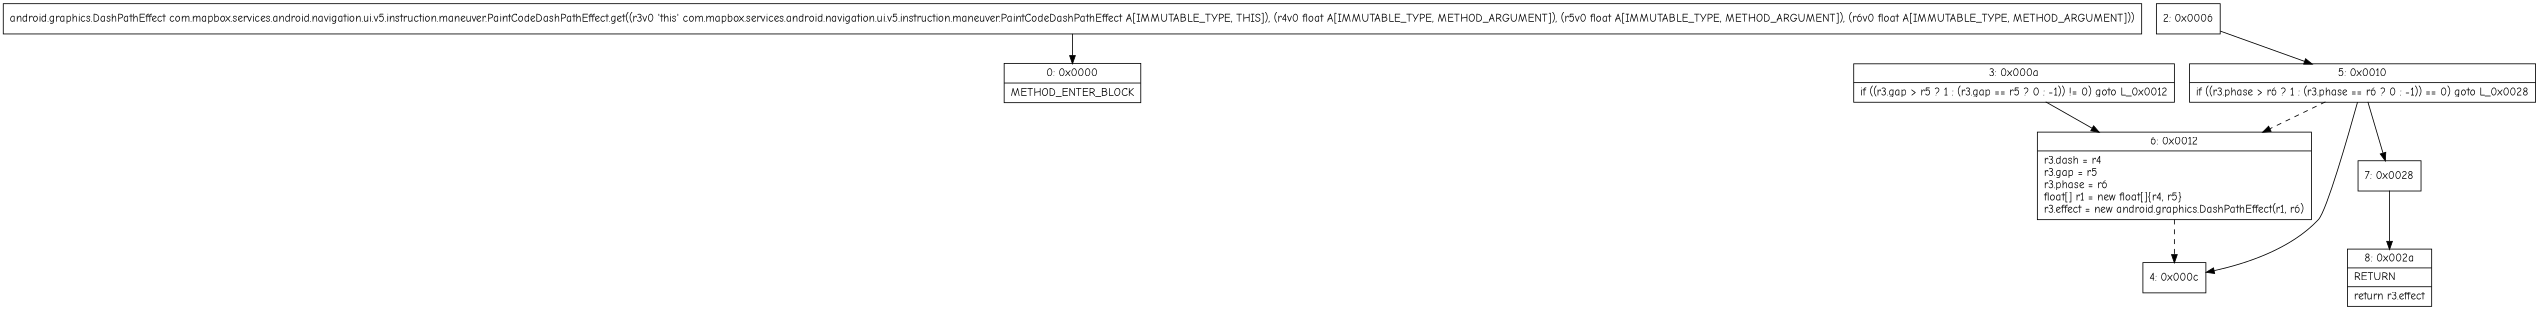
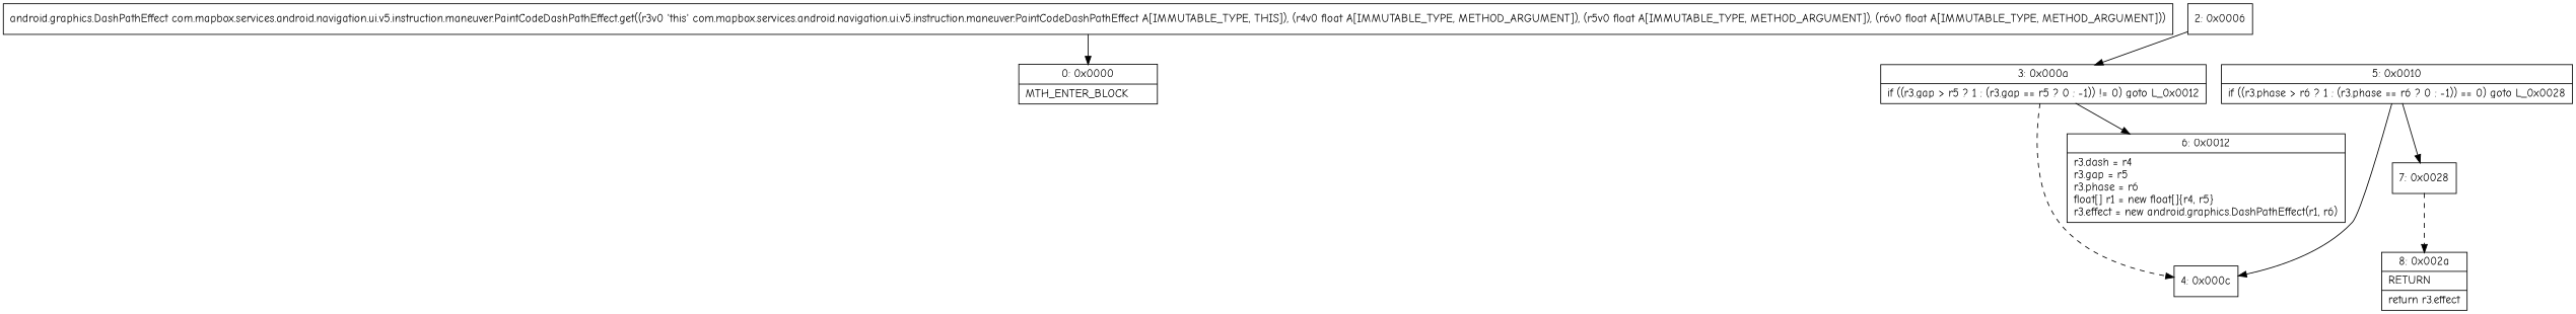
  digraph {
    fontname="Comic Neue"
    node [fontname="Comic Neue" shape=record]
    edge [fontname="Comic Neue"]
-   n1 [label="{0\:\ 0x0000|METHOD_ENTER_BLOCK\l}"]
+   n1 [label="{0\:\ 0x0000|MTH_ENTER_BLOCK\l}"]
    n2 [label="{2\:\ 0x0006}"]
    n3 [label="{3\:\ 0x000a|if ((r3.gap \> r5 ? 1 : (r3.gap == r5 ? 0 : \-1)) != 0) goto L_0x0012\l}"]
    n4 [label="{6\:\ 0x0012|r3.dash = r4\lr3.gap = r5\lr3.phase = r6\lfloat[] r1 = new float[]\{r4, r5\}\lr3.effect = new android.graphics.DashPathEffect(r1, r6)\l}"]
    n5 [label="{4\:\ 0x000c}"]
    n6 [label="{5\:\ 0x0010|if ((r3.phase \> r6 ? 1 : (r3.phase == r6 ? 0 : \-1)) == 0) goto L_0x0028\l}"]
    n7 [label="{7\:\ 0x0028}"]
    n8 [label="{8\:\ 0x002a|RETURN\l|return r3.effect\l}"]
    n9 [label="{android.graphics.DashPathEffect com.mapbox.services.android.navigation.ui.v5.instruction.maneuver.PaintCodeDashPathEffect.get((r3v0 'this' com.mapbox.services.android.navigation.ui.v5.instruction.maneuver.PaintCodeDashPathEffect A[IMMUTABLE_TYPE, THIS]), (r4v0 float A[IMMUTABLE_TYPE, METHOD_ARGUMENT]), (r5v0 float A[IMMUTABLE_TYPE, METHOD_ARGUMENT]), (r6v0 float A[IMMUTABLE_TYPE, METHOD_ARGUMENT])) }"]
-   n2 -> n6
+   n2 -> n3
    n3 -> n4
-   n4 -> n5 [style=dashed]
-   n6 -> n4 [style=dashed]
+   n3 -> n5 [style=dashed]
    n6 -> n5
    n6 -> n7
-   n7 -> n8
+   n7 -> n8 [style=dashed]
    n9 -> n1
  }
